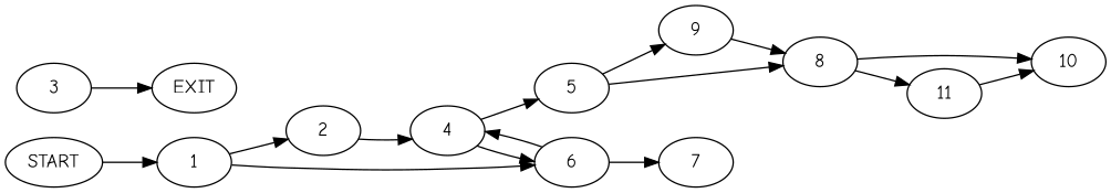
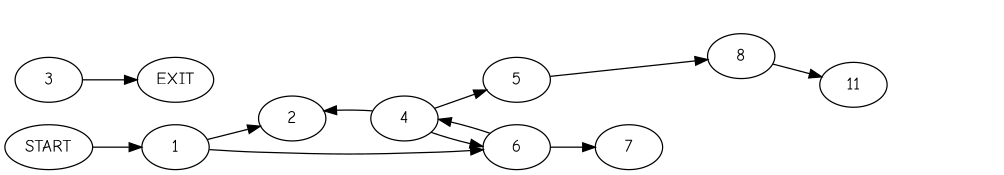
  digraph {
    fontname="Comic Neue"
    rankdir=LR
    node [fontname="Comic Neue"]
    edge [fontname="Comic Neue"]
    n1 [label=START]
    1
    2
    6
    n5 [label=EXIT]
    4
    3
    5
    8
-   9
    7
-   10
    11
    n1 -> 1
    1 -> 2
    1 -> 6
-   2 -> 4
+   4 -> 2
    6 -> 4
    6 -> 7
    4 -> 6
    4 -> 5
    3 -> n5
    5 -> 8
-   5 -> 9
-   8 -> 10
    8 -> 11
-   9 -> 8
-   11 -> 10
  }
